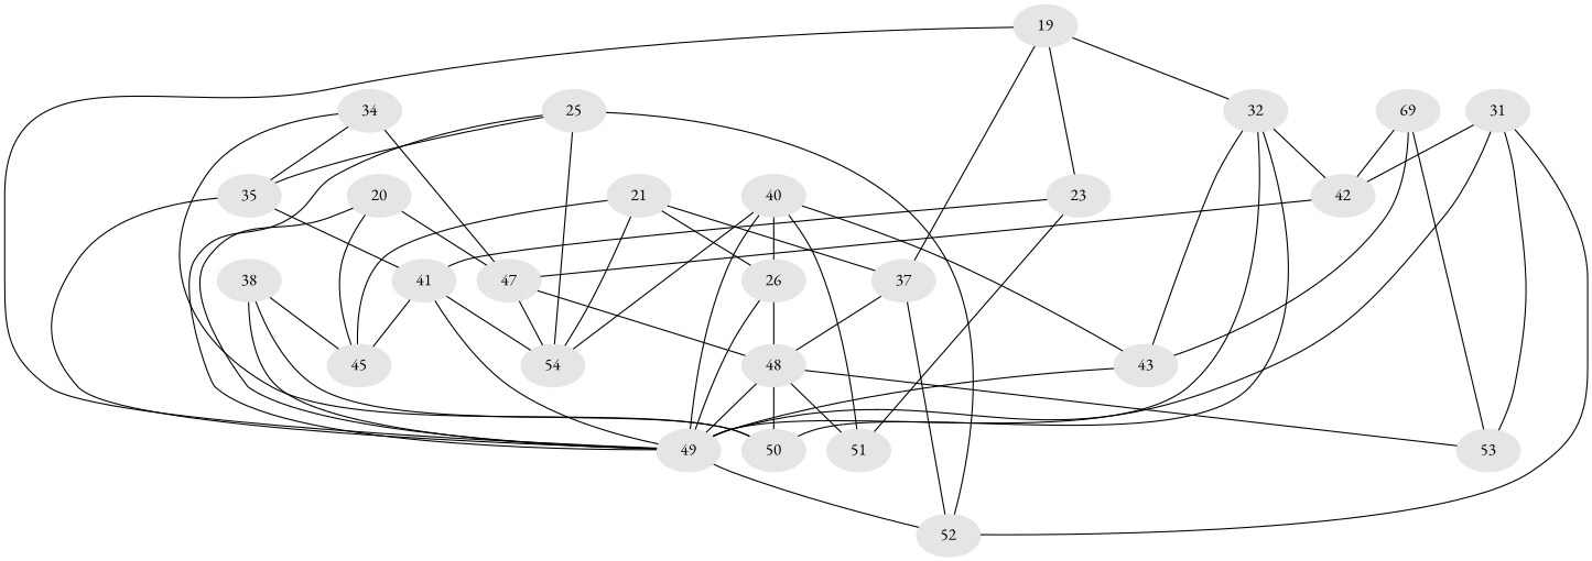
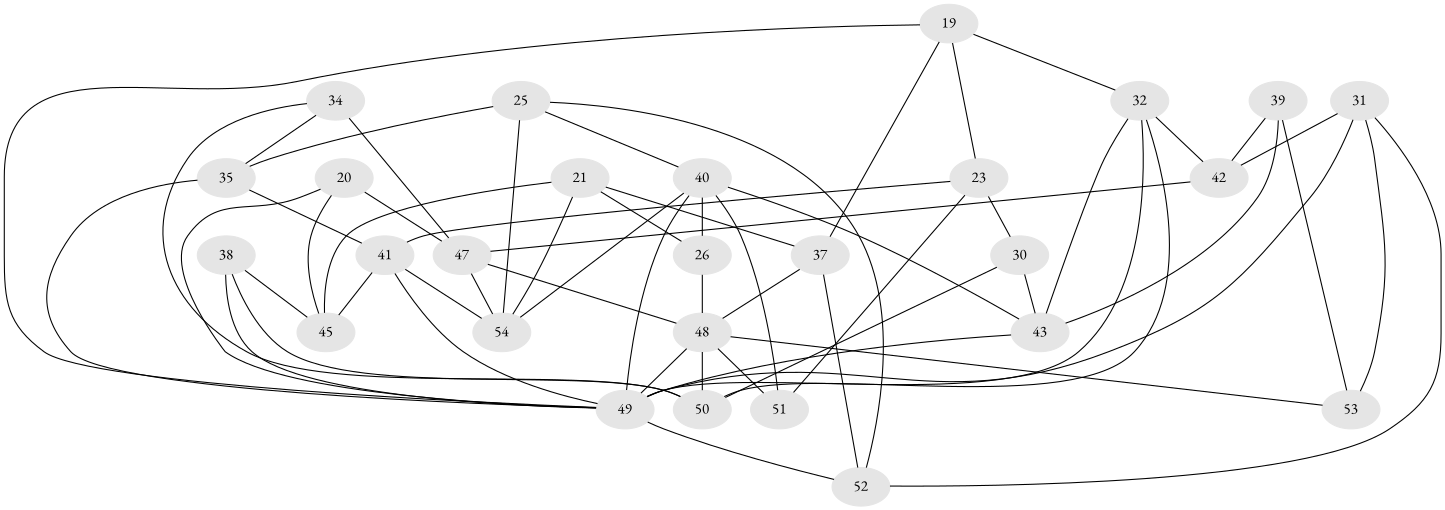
  graph {
    fontname="EB Garamond"
    node [color=gray90 fontname="EB Garamond" style=filled]
    edge [fontname="EB Garamond"]
    19
    23
    32 [super="+13"]
    37
    49 [super="+29+18"]
+   30
    41 [super="+28"]
    51
    43 [super="+36"]
    50 [super="+22"]
    42 [super="+3"]
    52
    48 [super="+44+11"]
    20
    45
    47 [super="+17"]
    54 [super="+12+9"]
    21
    n19 [label=26 super="+15"]
    25
    35
    31 [super="+24"]
    53
    34
    38
-   39 [label=69]
+   39
    40 [super="+26"]
    19 -- 23
    19 -- 32
    19 -- 37
    19 -- 49
+   23 -- 30
    23 -- 41
    23 -- 51
    32 -- 49
    32 -- 43
    32 -- 50
    32 -- 42 [weight=2]
    37 -- 52
    37 -- 48
    49 -- 52
+   30 -- 43
+   30 -- 50 [weight=2]
    41 -- 49
    41 -- 45
    41 -- 54 [weight=2]
    43 -- 49
    42 -- 47 [weight=2]
    48 -- 49 [weight=6]
    48 -- 51
    48 -- 50
    48 -- 53
    20 -- 49 [weight=2]
    20 -- 45
    20 -- 47
    47 -- 48
    47 -- 54 [weight=2]
    21 -- 37
    21 -- 45
    21 -- 54 [weight=2]
    21 -- n19
-   n19 -- 49
    n19 -- 48 [weight=3]
-   25 -- 49
+   25 -- 40
    25 -- 52
    25 -- 54
    25 -- 35
    35 -- 49
    35 -- 41
    31 -- 49 [weight=3]
    31 -- 42
    31 -- 52
    31 -- 53 [weight=2]
    34 -- 50
    34 -- 47 [weight=2]
    34 -- 35
    38 -- 49 [weight=2]
    38 -- 50
    38 -- 45
    39 -- 43 [weight=2]
    39 -- 42
    39 -- 53
    40 -- 49
    40 -- 51 [weight=2]
    40 -- 43
    40 -- 54
    40 -- n19
  }
